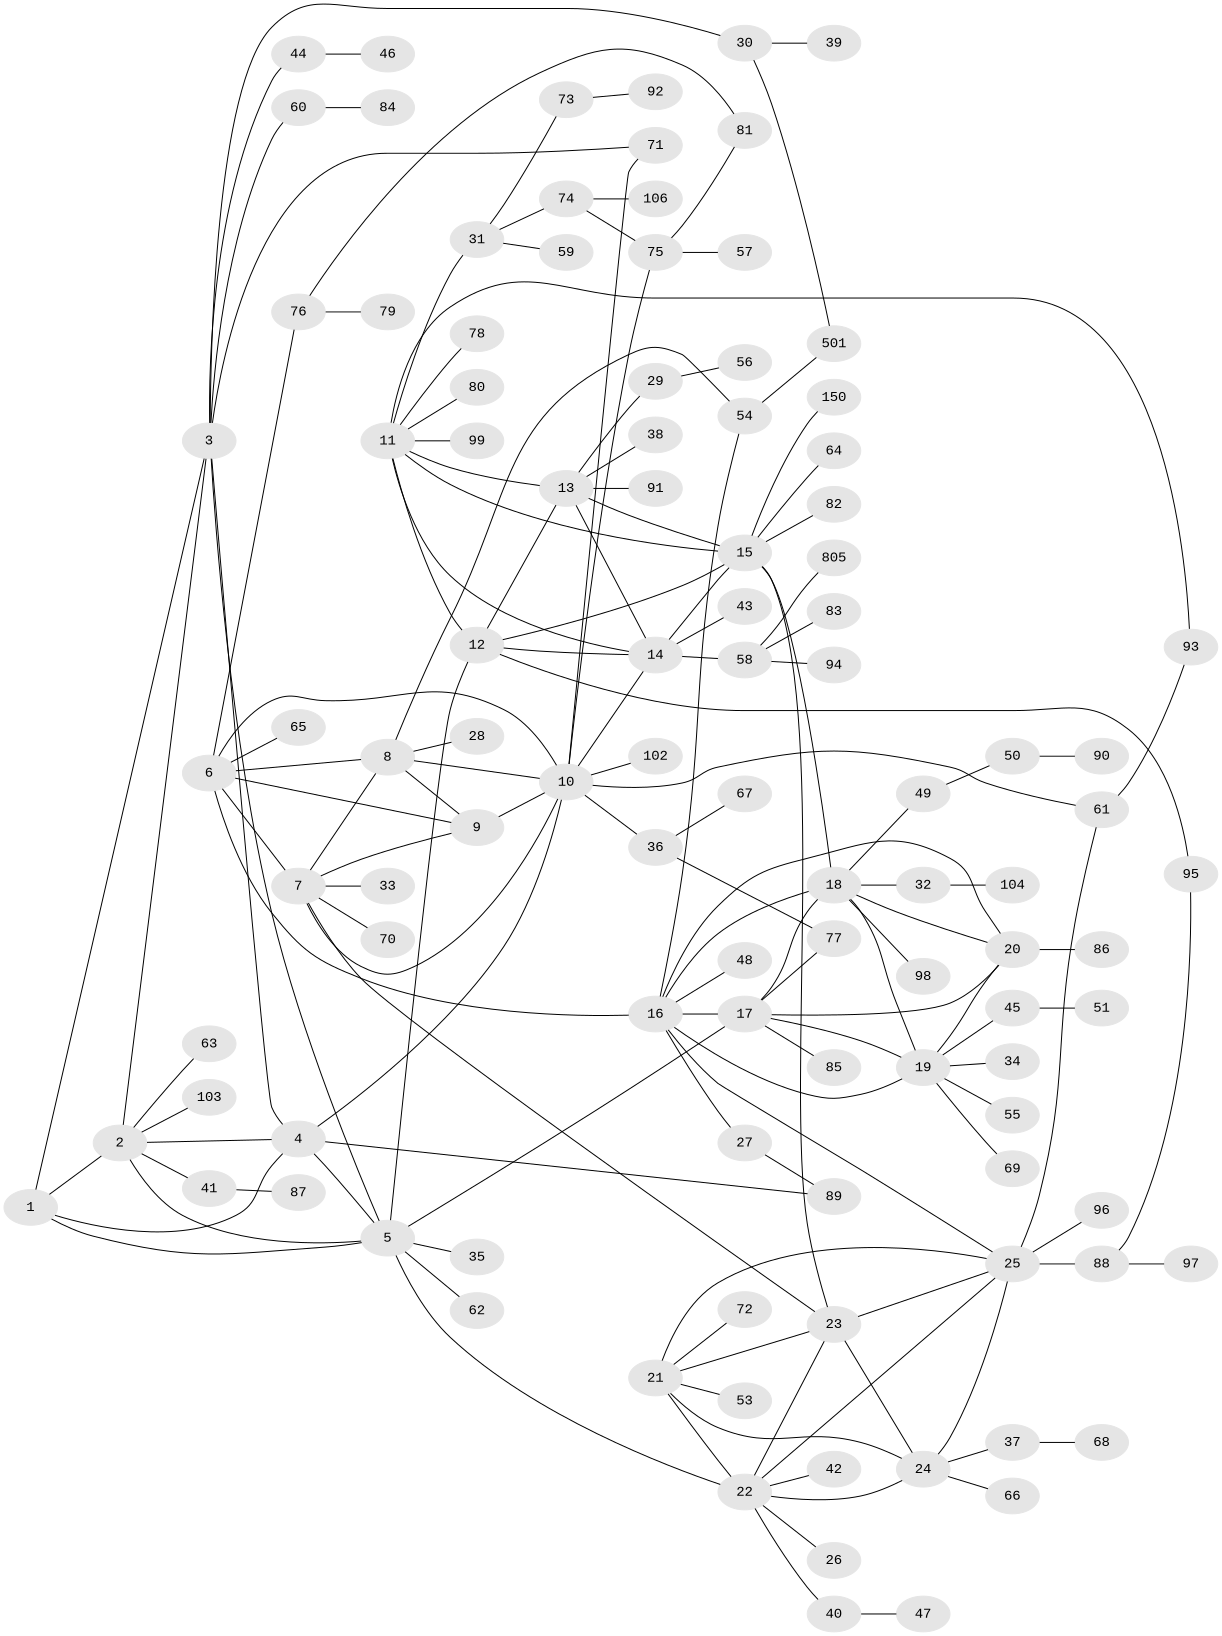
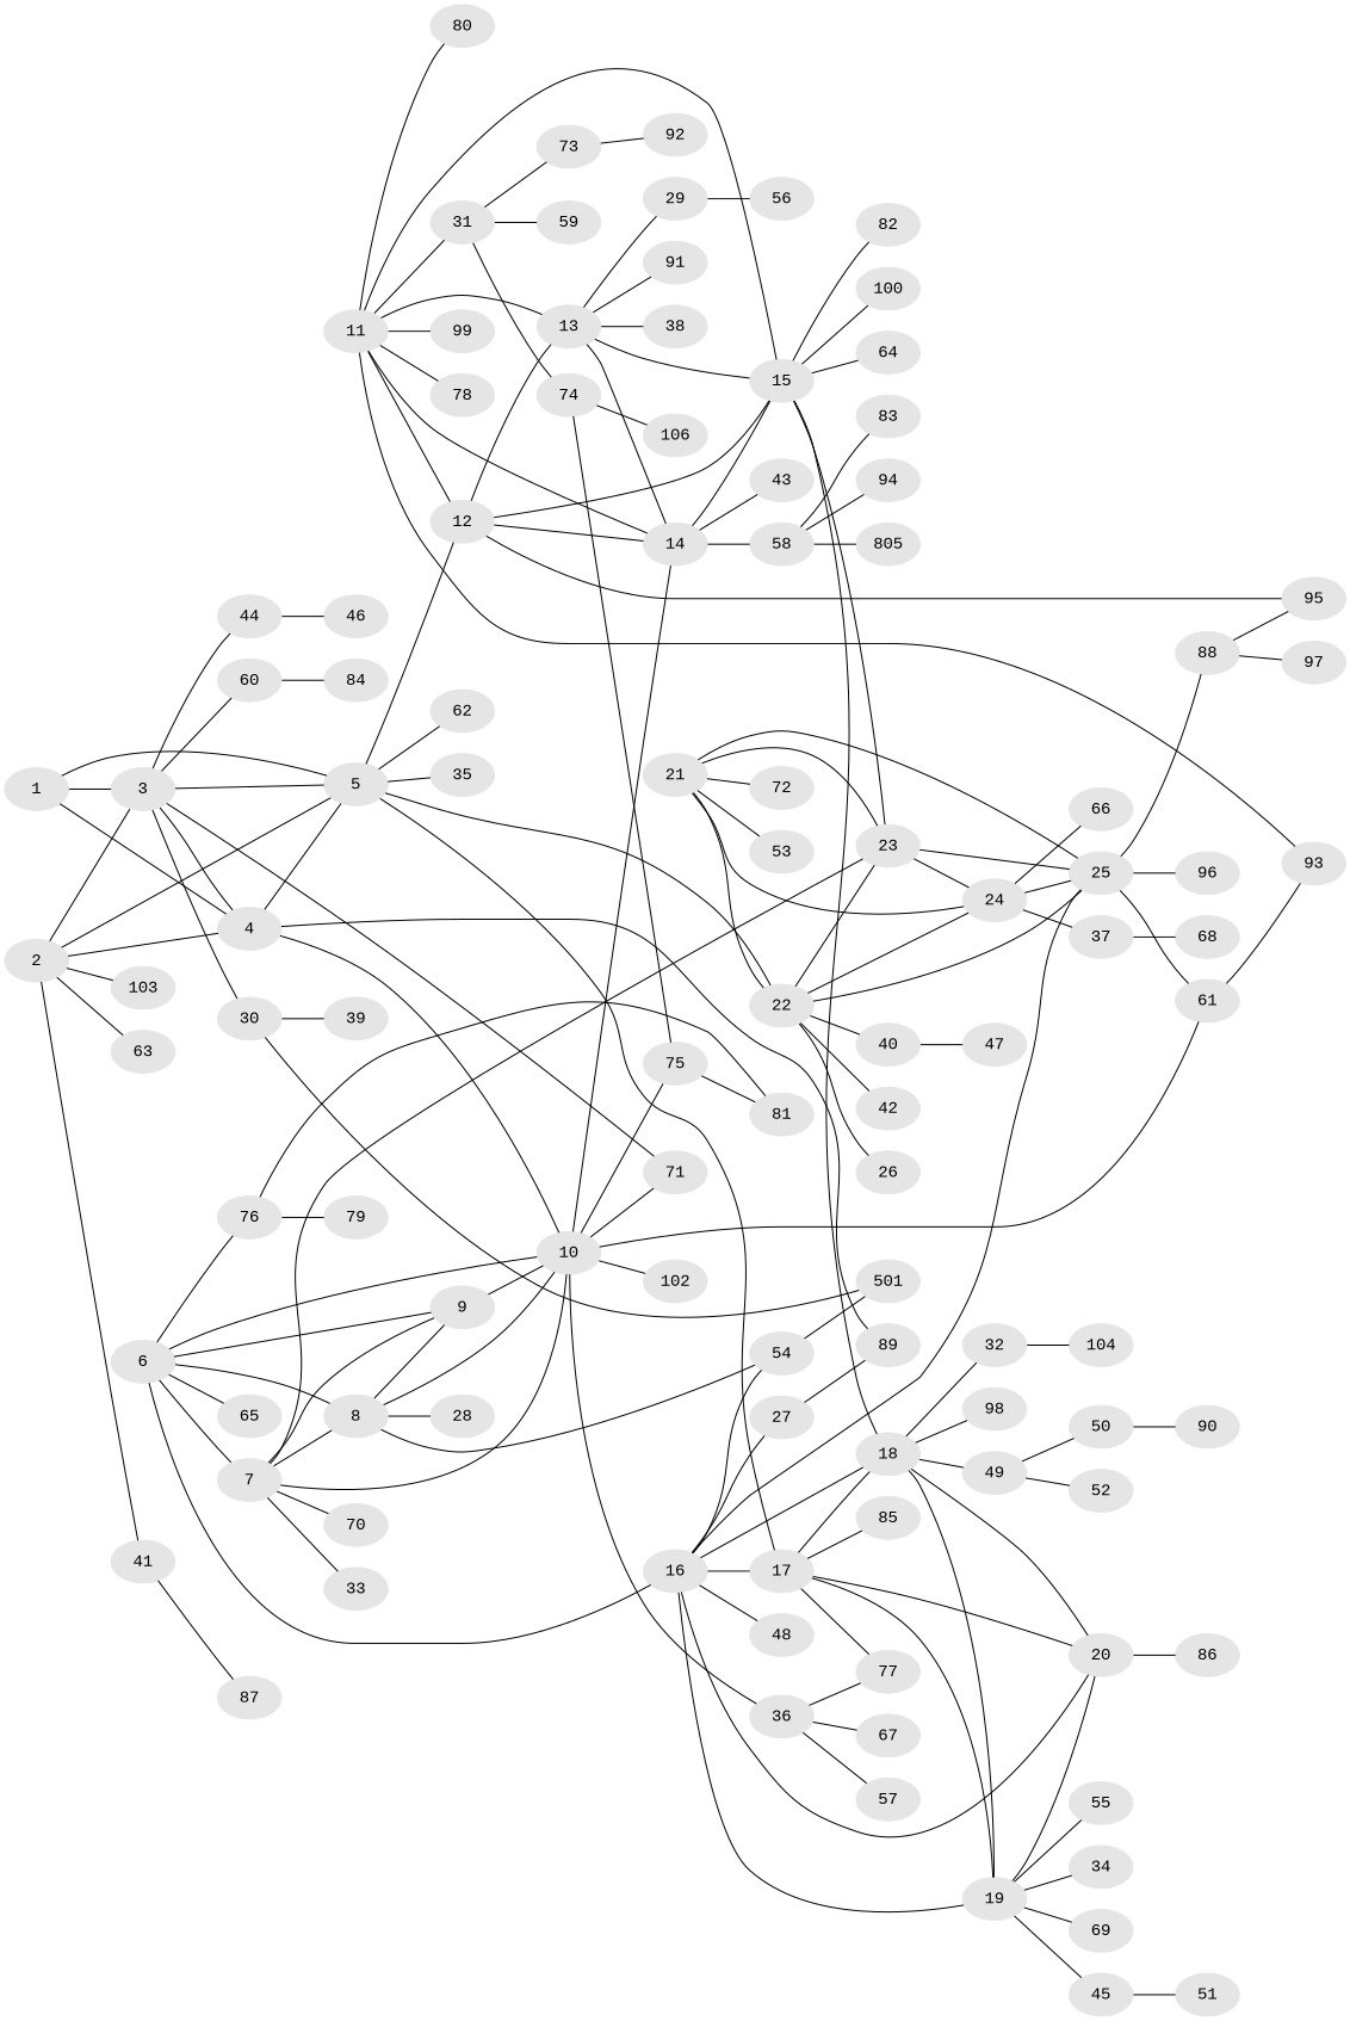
  graph {
    fontname="Liberation Mono"
    rankdir=LR
    node [color=gray90 fontname="Liberation Mono" style=filled]
    edge [fontname="Liberation Mono"]
    1
    2
    3
    4
    5
    41
    63
    103
    30
    44
    60
    71
    10
    89
    12
    17
    22
    35
    62
    87
    39
    n22 [label=501]
    46
    84
    14
    36
    61
    75
    102
    13
    15
    95
    18
    19
    20
    77
    85
    23
    25
    24
    26
    40
    42
    6
    7
    8
    9
    16
    65
    76
    33
    70
    28
    54
    27
    48
    81
    79
    43
    58
    57
    67
    93
    11
    31
    78
    80
    99
    29
    38
    91
    64
    82
-   100 [label=150]
+   100
    59
    73
    74
    56
    83
    94
    n81 [label=805]
    32
    49
    98
    34
    45
    55
    69
    86
    88
    96
    104
    50
+   52
    51
    21
    53
    72
    37
    66
    47
    68
    97
    92
    106
    90
-   1 -- 2
    1 -- 3
    1 -- 4
    1 -- 5
    2 -- 3
    2 -- 4
    2 -- 5
    2 -- 41
    2 -- 63
    2 -- 103
    3 -- 4
    3 -- 5
    3 -- 30
    3 -- 44
    3 -- 60
    3 -- 71
    4 -- 5
    4 -- 10
    4 -- 89
    5 -- 12
    5 -- 17
    5 -- 22
    5 -- 35
    5 -- 62
    41 -- 87
    30 -- 39
    30 -- n22
    44 -- 46
    60 -- 84
    10 -- 71
    10 -- 14
    10 -- 36
    10 -- 61
    10 -- 75
    10 -- 102
    12 -- 14
    12 -- 13
    12 -- 15
    12 -- 95
    17 -- 18
    17 -- 19
    17 -- 20
    17 -- 77
    17 -- 85
    22 -- 23
    22 -- 25
    22 -- 24
    22 -- 26
    22 -- 40
    22 -- 42
    14 -- 15
    14 -- 43
    14 -- 58
    36 -- 77
-   75 -- 57
+   36 -- 57
    36 -- 67
    61 -- 93
    75 -- 81
    13 -- 14
    13 -- 15
    13 -- 29
    13 -- 38
    13 -- 91
    15 -- 18
    15 -- 23
    15 -- 64
    15 -- 82
    15 -- 100
    18 -- 19
    18 -- 20
    18 -- 32
    18 -- 49
    18 -- 98
    19 -- 20
    19 -- 34
    19 -- 45
    19 -- 55
    19 -- 69
    20 -- 86
    23 -- 25
    23 -- 24
    25 -- 61
    25 -- 88
    25 -- 96
    24 -- 25
    24 -- 37
    24 -- 66
    40 -- 47
    6 -- 10
    6 -- 7
    6 -- 8
    6 -- 9
    6 -- 16
    6 -- 65
    6 -- 76
    7 -- 10
    7 -- 23
    7 -- 8
    7 -- 9
    7 -- 33
    7 -- 70
    8 -- 10
    8 -- 9
    8 -- 28
    8 -- 54
    9 -- 10
    16 -- 17
    16 -- 18
    16 -- 19
    16 -- 20
    16 -- 25
    16 -- 54
    16 -- 27
    16 -- 48
    76 -- 81
    76 -- 79
    54 -- n22
    27 -- 89
    58 -- 83
    58 -- 94
    58 -- n81
    11 -- 12
    11 -- 14
    11 -- 13
    11 -- 15
    11 -- 93
    11 -- 31
    11 -- 78
    11 -- 80
    11 -- 99
    31 -- 59
    31 -- 73
    31 -- 74
    29 -- 56
    73 -- 92
    74 -- 75
    74 -- 106
    32 -- 104
    49 -- 50
+   49 -- 52
    45 -- 51
    88 -- 95
    88 -- 97
    50 -- 90
    21 -- 22
    21 -- 23
    21 -- 25
    21 -- 24
    21 -- 53
    21 -- 72
    37 -- 68
  }
